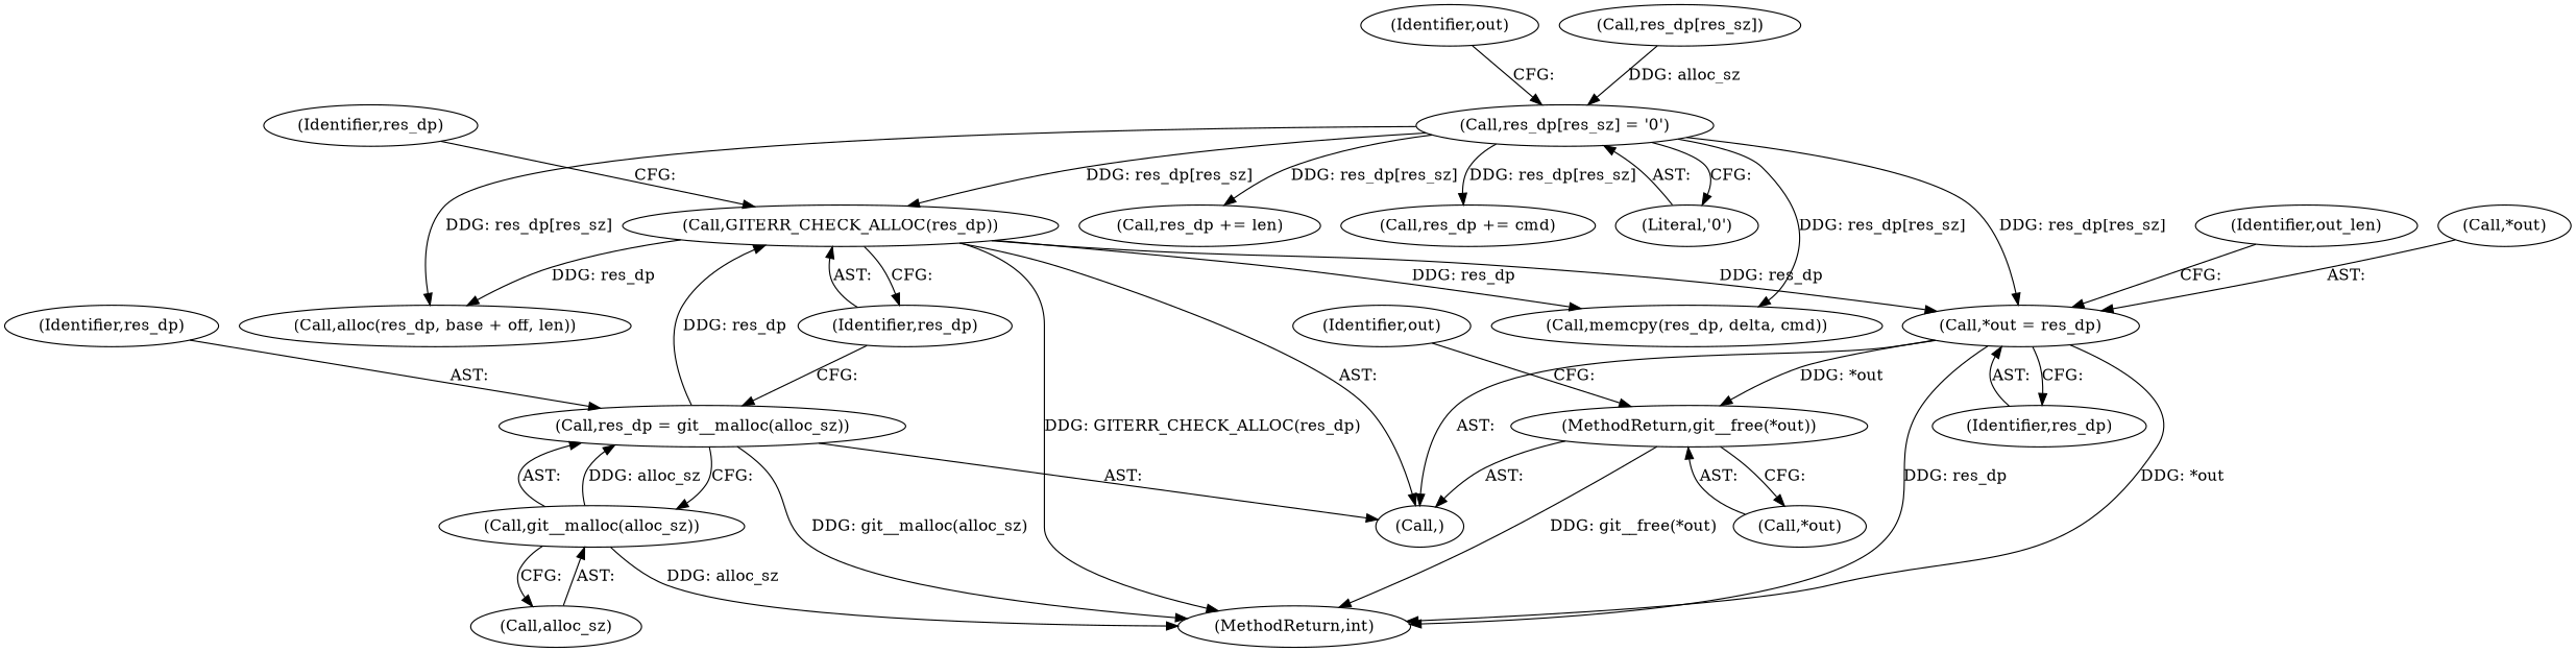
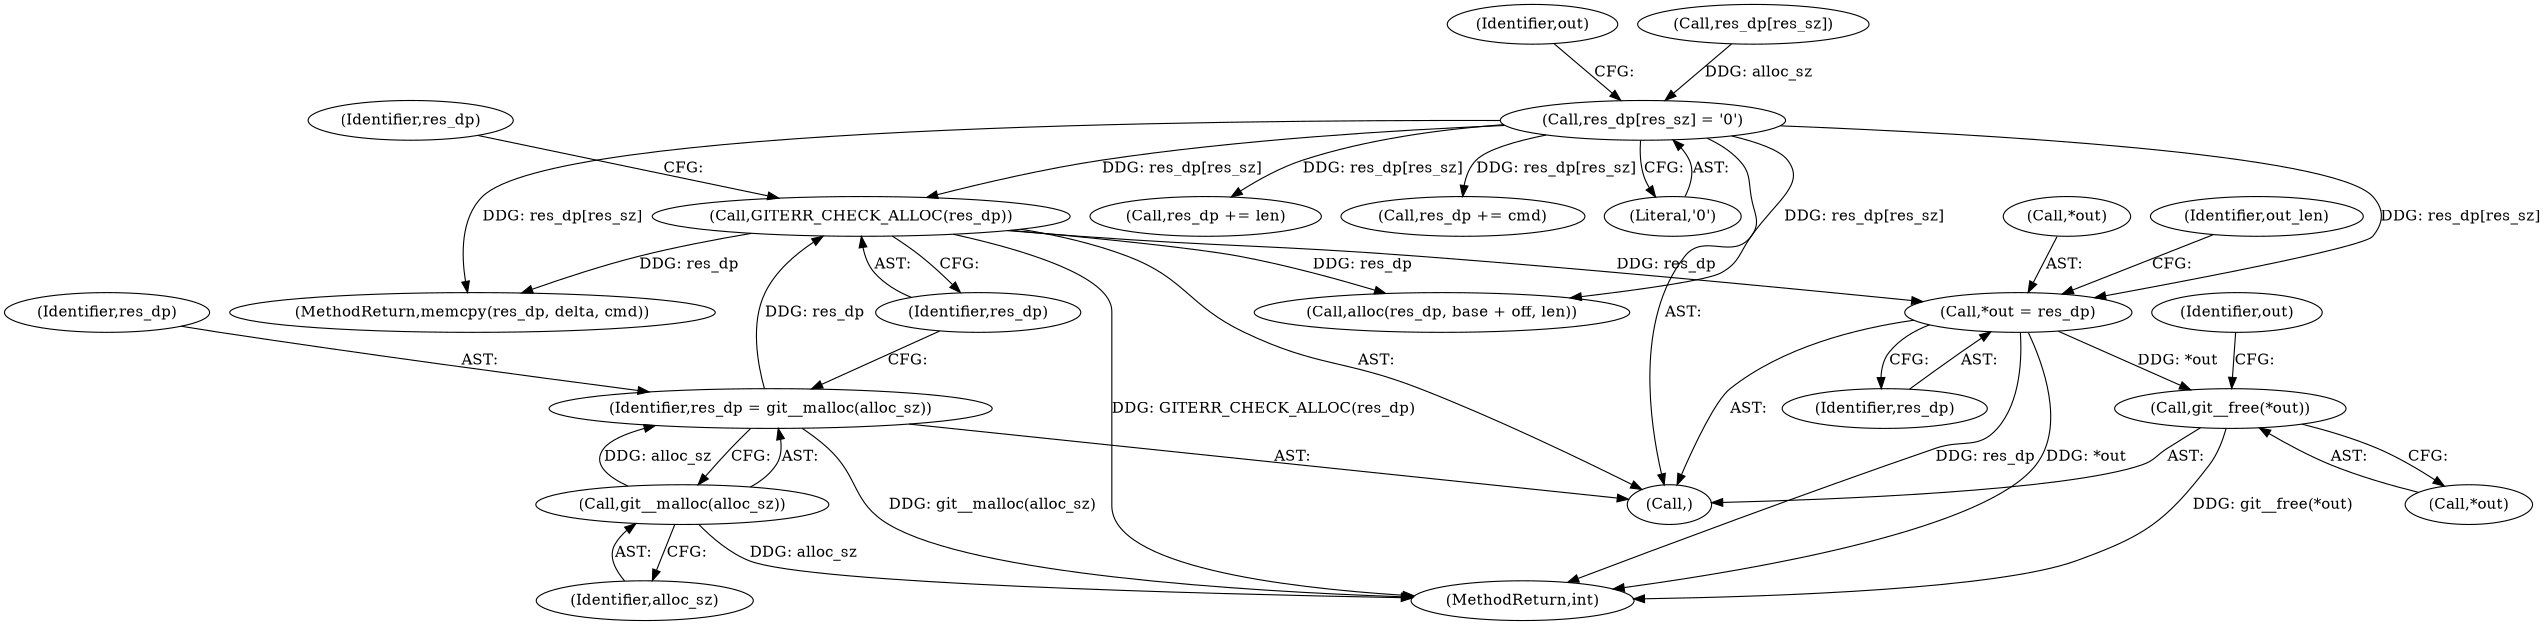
  digraph {
-   n1 [label="(MethodReturn,git__free(*out))"]
+   n1 [label="(Call,git__free(*out))"]
    n2 [label="(Call,*out)"]
    n3 [label="(MethodReturn,int)"]
    n4 [label="(Call,)"]
    n5 [label="(Call,*out = res_dp)"]
    n6 [label="(Identifier,res_dp)"]
    n7 [label="(Call,res_dp[res_sz] = '\0')"]
-   n8 [label="(Call,memcpy(res_dp, delta, cmd))"]
+   n8 [label="(MethodReturn,memcpy(res_dp, delta, cmd))"]
    n9 [label="(Call,res_dp += len)"]
    n10 [label="(Call,res_dp += cmd)"]
    n11 [label="(Call,alloc(res_dp, base + off, len))"]
    n12 [label="(Literal,'\0')"]
    n13 [label="(Call,GITERR_CHECK_ALLOC(res_dp))"]
    n14 [label="(Identifier,res_dp)"]
-   n15 [label="(Call,res_dp = git__malloc(alloc_sz))"]
+   n15 [label="(Identifier,res_dp = git__malloc(alloc_sz))"]
    n16 [label="(Call,git__malloc(alloc_sz))"]
-   n17 [label="(Call,alloc_sz)"]
+   n17 [label="(Identifier,alloc_sz)"]
    n18 [label="(Identifier,out)"]
    n19 [label="(Call,res_dp[res_sz])"]
    n20 [label="(Identifier,out)"]
    n21 [label="(Identifier,out_len)"]
    n22 [label="(Call,*out)"]
    n23 [label="(Identifier,res_dp)"]
    n24 [label="(Identifier,res_dp)"]
    n1 -> n2 [label="CFG: "]
    n1 -> n3 [label="DDG: git__free(*out)"]
    n1 -> n4 [label="AST: "]
    n2 -> n1 [label="AST: "]
    n5 -> n1 [label="DDG: *out"]
    n5 -> n3 [label="DDG: res_dp"]
    n5 -> n3 [label="DDG: *out"]
    n5 -> n4 [label="AST: "]
    n5 -> n6 [label="CFG: "]
    n6 -> n5 [label="AST: "]
+   n7 -> n4 [label="AST: "]
    n7 -> n5 [label="DDG: res_dp[res_sz]"]
    n7 -> n8 [label="DDG: res_dp[res_sz]"]
    n7 -> n9 [label="DDG: res_dp[res_sz]"]
    n7 -> n10 [label="DDG: res_dp[res_sz]"]
    n7 -> n11 [label="DDG: res_dp[res_sz]"]
    n7 -> n12 [label="CFG: "]
    n7 -> n13 [label="DDG: res_dp[res_sz]"]
    n12 -> n7 [label="AST: "]
    n13 -> n3 [label="DDG: GITERR_CHECK_ALLOC(res_dp)"]
    n13 -> n4 [label="AST: "]
    n13 -> n5 [label="DDG: res_dp"]
    n13 -> n8 [label="DDG: res_dp"]
    n13 -> n11 [label="DDG: res_dp"]
    n13 -> n14 [label="CFG: "]
    n14 -> n13 [label="AST: "]
    n14 -> n15 [label="CFG: "]
    n15 -> n3 [label="DDG: git__malloc(alloc_sz)"]
    n15 -> n4 [label="AST: "]
    n15 -> n13 [label="DDG: res_dp"]
    n15 -> n16 [label="CFG: "]
    n16 -> n3 [label="DDG: alloc_sz"]
    n16 -> n15 [label="AST: "]
    n16 -> n15 [label="DDG: alloc_sz"]
    n16 -> n17 [label="CFG: "]
    n17 -> n16 [label="AST: "]
    n18 -> n7 [label="CFG: "]
    n19 -> n7 [label="DDG: alloc_sz"]
    n20 -> n1 [label="CFG: "]
    n21 -> n5 [label="CFG: "]
    n22 -> n5 [label="AST: "]
    n23 -> n13 [label="CFG: "]
    n24 -> n15 [label="AST: "]
  }
